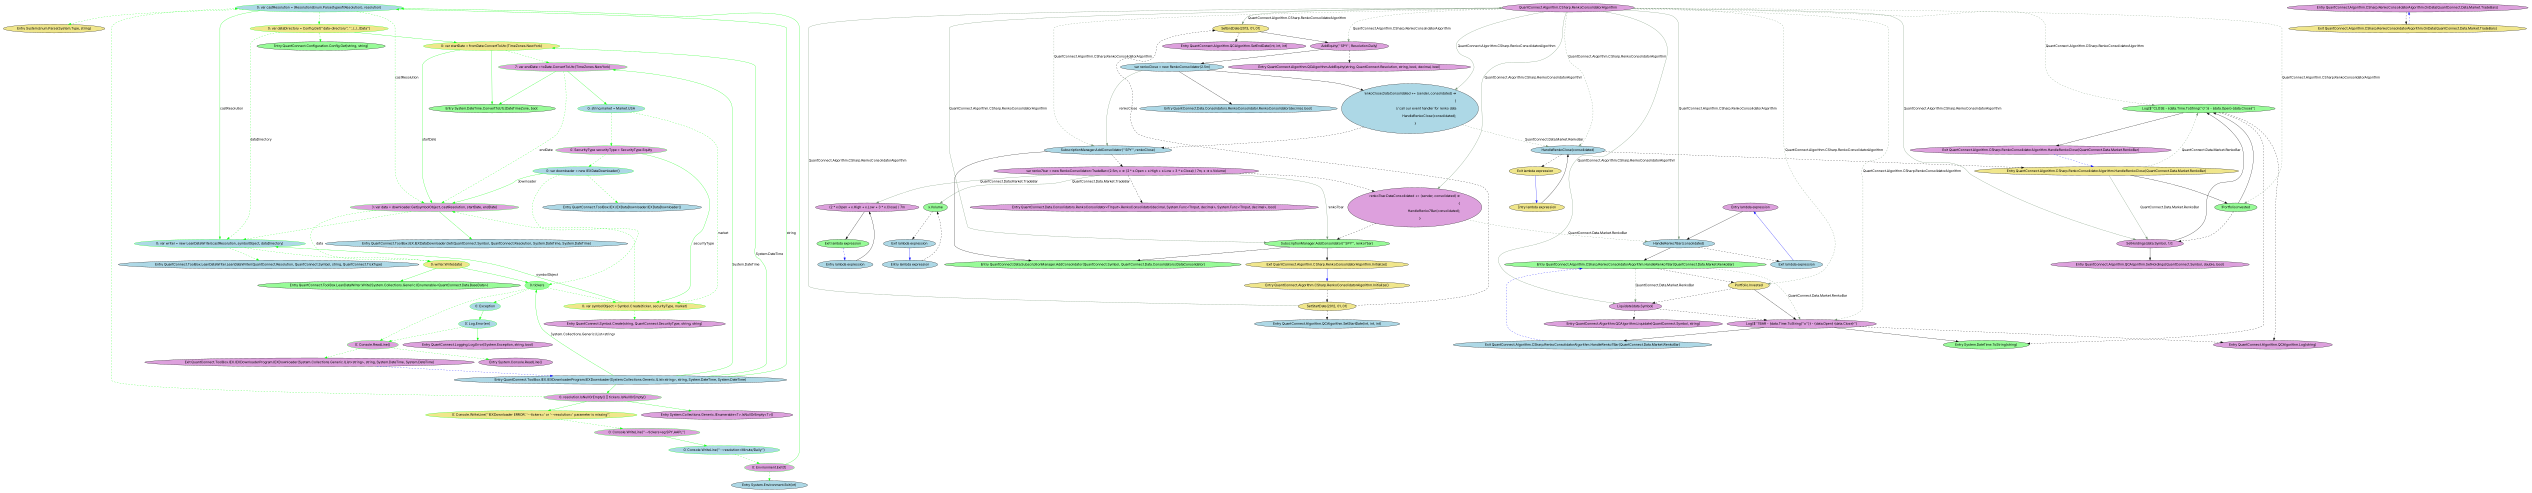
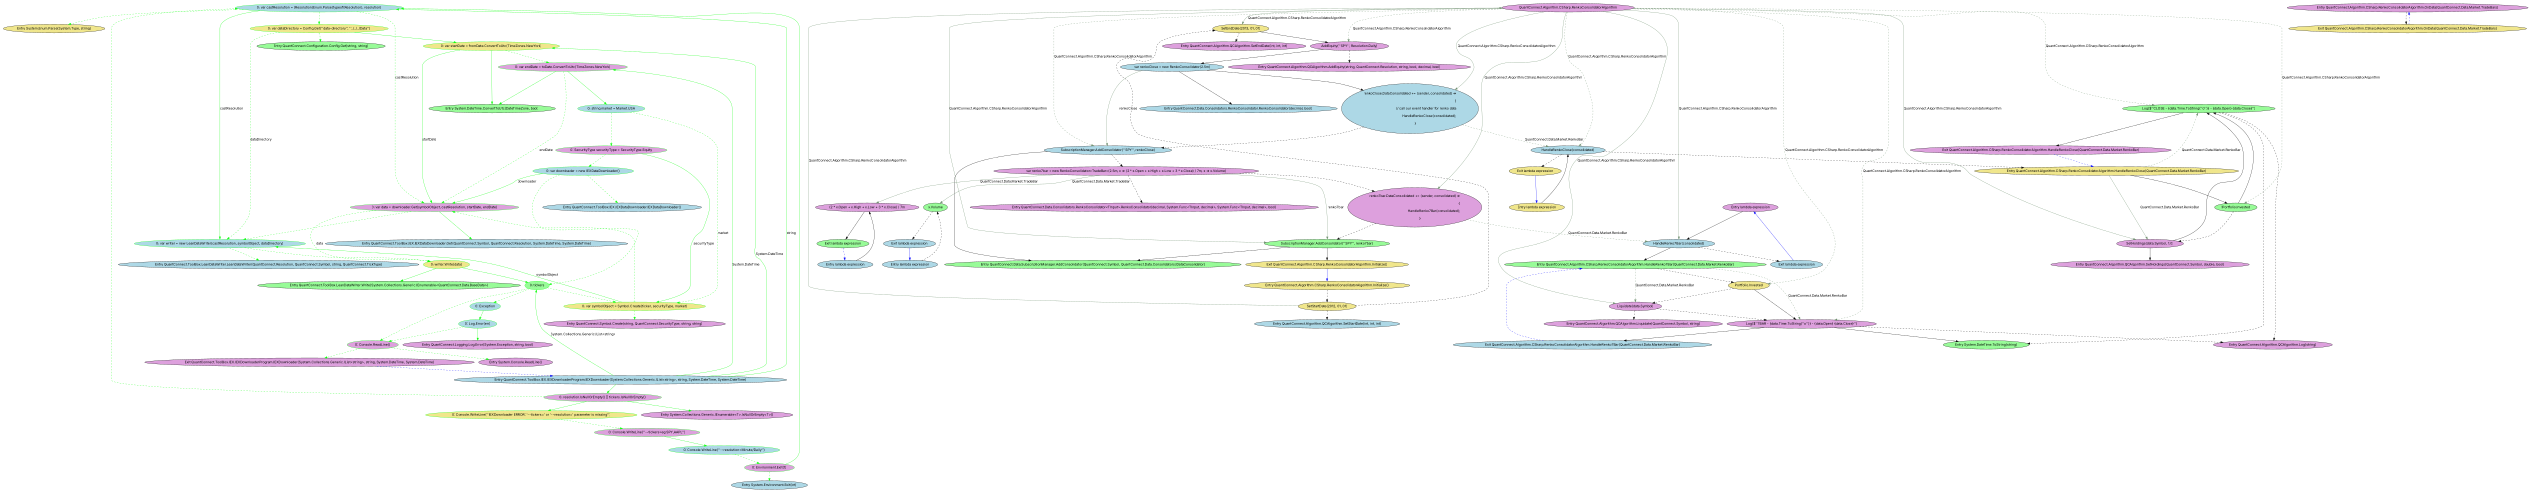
  digraph {
    fontname=Inter
    node [cluster="QuantConnect.ToolBox.IEX.IEXDownloaderProgram.IEXDownloader(System.Collections.Generic.IList<string>, string, System.DateTime, System.DateTime)" file="ToolboxArgumentParser.cs" fillcolor=plum fontname=Inter span="60-60" style=filled]
    edge [color=green fontname=Inter style=dashed]
    n1 [cluster="System.Enum.Parse(System.Type, string)" file="IEXDownloaderProgram.cs" fillcolor=khaki label="Entry System.Enum.Parse(System.Type, string)" span="0-0"]
    n2 [cluster="QuantConnect.Logging.Log.Error(System.Exception, string, bool)" file="IEXDownloaderProgram.cs" label="Entry QuantConnect.Logging.Log.Error(System.Exception, string, bool)" span="98-98"]
    n3 [cluster="System.Console.ReadLine()" file="IEXDownloaderProgram.cs" label="Entry System.Console.ReadLine()" span="0-0"]
    n4 [cluster="QuantConnect.ToolBox.IEX.IEXDataDownloader.Get(QuantConnect.Symbol, QuantConnect.Resolution, System.DateTime, System.DateTime)" file="IEXDownloaderProgram.cs" fillcolor=lightblue label="Entry QuantConnect.ToolBox.IEX.IEXDataDownloader.Get(QuantConnect.Symbol, QuantConnect.Resolution, System.DateTime, System.DateTime)" span="48-48"]
    n5 [cluster="QuantConnect.ToolBox.LeanDataWriter.LeanDataWriter(QuantConnect.Resolution, QuantConnect.Symbol, string, QuantConnect.TickType)" file="IEXDownloaderProgram.cs" fillcolor=lightblue label="Entry QuantConnect.ToolBox.LeanDataWriter.LeanDataWriter(QuantConnect.Resolution, QuantConnect.Symbol, string, QuantConnect.TickType)" span="48-48"]
    n6 [cluster="QuantConnect.ToolBox.LeanDataWriter.Write(System.Collections.Generic.IEnumerable<QuantConnect.Data.BaseData>)" file="IEXDownloaderProgram.cs" fillcolor=palegreen label="Entry QuantConnect.ToolBox.LeanDataWriter.Write(System.Collections.Generic.IEnumerable<QuantConnect.Data.BaseData>)" span="73-73"]
    n7 [cluster="QuantConnect.ToolBox.IEX.IEXDataDownloader.IEXDataDownloader()" file="IEXDownloaderProgram.cs" fillcolor=lightblue label="Entry QuantConnect.ToolBox.IEX.IEXDataDownloader.IEXDataDownloader()" span="31-31"]
    n8 [cluster="QuantConnect.Symbol.Create(string, QuantConnect.SecurityType, string, string)" file="IEXDownloaderProgram.cs" label="Entry QuantConnect.Symbol.Create(string, QuantConnect.SecurityType, string, string)" span="45-45"]
    n9 [file="IEXDownloaderProgram.cs" fillcolor=lightblue label="Entry QuantConnect.ToolBox.IEX.IEXDownloaderProgram.IEXDownloader(System.Collections.Generic.IList<string>, string, System.DateTime, System.DateTime)" span="31-31"]
    n10 [color=green community=0 file="IEXDownloaderProgram.cs" label="0: resolution.IsNullOrEmpty() || tickers.IsNullOrEmpty()" span="33-33"]
    n11 [color=green community=0 file="IEXDownloaderProgram.cs" fillcolor=lightblue label="0: var castResolution = (Resolution)Enum.Parse(typeof(Resolution), resolution)" span="43-43"]
    n12 [color=green community=0 file="IEXDownloaderProgram.cs" fillcolor=khaki label="0: var startDate = fromDate.ConvertToUtc(TimeZones.NewYork)" span="47-47"]
-   n13 [color=green community=0 file="IEXDownloaderProgram.cs" label="7: var endDate = toDate.ConvertToUtc(TimeZones.NewYork)" span="48-48"]
+   n13 [color=green community=0 file="IEXDownloaderProgram.cs" label="0: var endDate = toDate.ConvertToUtc(TimeZones.NewYork)" span="48-48"]
    n14 [color=green community=0 file="IEXDownloaderProgram.cs" fillcolor=palegreen label="0: tickers" span="56-56"]
    n15 [color=green community=0 file="IEXDownloaderProgram.cs" fillcolor=khaki label="0: Console.WriteLine(''IEXDownloader ERROR: '--tickers=' or '--resolution=' parameter is missing'')" span="35-35"]
    n16 [cluster="System.Collections.Generic.IEnumerable<T>.IsNullOrEmpty<T>()" file="IEXDownloaderProgram.cs" label="Entry System.Collections.Generic.IEnumerable<T>.IsNullOrEmpty<T>()" span="118-118"]
    n17 [color=green community=0 file="IEXDownloaderProgram.cs" fillcolor=khaki label="0: var dataDirectory = Config.Get(''data-directory'', ''../../../Data'')" span="46-46"]
    n18 [color=green community=0 file="IEXDownloaderProgram.cs" label="0: var data = downloader.Get(symbolObject, castResolution, startDate, endDate)"]
    n19 [color=green community=0 file="IEXDownloaderProgram.cs" fillcolor=lightblue label="0: var writer = new LeanDataWriter(castResolution, symbolObject, dataDirectory)" span="63-63"]
    n20 [cluster="System.DateTime.ConvertToUtc(DateTimeZone, bool)" file="IEXDownloaderProgram.cs" fillcolor=palegreen label="Entry System.DateTime.ConvertToUtc(DateTimeZone, bool)" span="619-619"]
    n21 [color=green community=0 file="IEXDownloaderProgram.cs" fillcolor=lightblue label="0: string market = Market.USA" span="51-51"]
    n22 [color=green community=0 file="IEXDownloaderProgram.cs" fillcolor=khaki label="0: var symbolObject = Symbol.Create(ticker, securityType, market)" span="59-59"]
    n23 [color=green community=0 file="IEXDownloaderProgram.cs" fillcolor=lightblue label="0: Exception" span="68-68"]
    n24 [color=green community=0 file="IEXDownloaderProgram.cs" label="0: Console.ReadLine()" span="72-72"]
    n25 [color=green community=0 file="IEXDownloaderProgram.cs" label="0: Console.WriteLine(''--tickers=eg SPY,AAPL'')" span="36-36"]
    n26 [color=green community=0 file="IEXDownloaderProgram.cs" fillcolor=lightblue label="0: Console.WriteLine(''--resolution=Minute/Daily'')" span="37-37"]
    n27 [cluster="QuantConnect.Configuration.Config.Get(string, string)" file="IEXDownloaderProgram.cs" fillcolor=palegreen label="Entry QuantConnect.Configuration.Config.Get(string, string)" span="138-138"]
    n28 [color=green community=0 file="IEXDownloaderProgram.cs" fillcolor=khaki label="0: writer.Write(data)" span="64-64"]
    n29 [color=green community=0 file="IEXDownloaderProgram.cs" label="0: Environment.Exit(1)" span="38-38"]
    n30 [cluster="System.Environment.Exit(int)" file="IEXDownloaderProgram.cs" fillcolor=lightblue label="Entry System.Environment.Exit(int)" span="0-0"]
    n31 [color=green community=0 file="IEXDownloaderProgram.cs" label="0: SecurityType securityType = SecurityType.Equity" span="52-52"]
    n32 [color=green community=0 file="IEXDownloaderProgram.cs" fillcolor=lightblue label="0: var downloader = new IEXDataDownloader()" span="54-54"]
    n33 [color=green community=0 file="IEXDownloaderProgram.cs" fillcolor=lightblue label="0: Log.Error(err)" span="70-70"]
    n34 [file="IEXDownloaderProgram.cs" label="Exit QuantConnect.ToolBox.IEX.IEXDownloaderProgram.IEXDownloader(System.Collections.Generic.IList<string>, string, System.DateTime, System.DateTime)" span="31-31"]
    n35 [cluster="lambda expression" label="Entry lambda expression" span="61-64"]
    n36 [cluster="lambda expression" fillcolor=lightblue label="HandleRenko7Bar(consolidated)" span="63-63"]
    n37 [cluster="lambda expression" fillcolor=lightblue label="Exit lambda expression" span="61-64"]
    n38 [cluster="QuantConnect.Algorithm.CSharp.RenkoConsolidatorAlgorithm.HandleRenko7Bar(QuantConnect.Data.Market.RenkoBar)" fillcolor=palegreen label="Entry QuantConnect.Algorithm.CSharp.RenkoConsolidatorAlgorithm.HandleRenko7Bar(QuantConnect.Data.Market.RenkoBar)" span="94-94"]
    n39 [cluster="lambda expression" fillcolor=lightblue label="HandleRenkoClose(consolidated)" span="49-49"]
    n40 [cluster="lambda expression" fillcolor=khaki label="Exit lambda expression" span="46-50"]
    n41 [cluster="QuantConnect.Algorithm.CSharp.RenkoConsolidatorAlgorithm.HandleRenkoClose(QuantConnect.Data.Market.RenkoBar)" fillcolor=khaki label="Entry QuantConnect.Algorithm.CSharp.RenkoConsolidatorAlgorithm.HandleRenkoClose(QuantConnect.Data.Market.RenkoBar)" span="81-81"]
    n42 [cluster="lambda expression" fillcolor=khaki label="Entry lambda expression" span="46-50"]
    n43 [cluster="QuantConnect.Algorithm.CSharp.RenkoConsolidatorAlgorithm.HandleRenkoClose(QuantConnect.Data.Market.RenkoBar)" fillcolor=palegreen label="!Portfolio.Invested" span="83-83"]
    n44 [cluster="QuantConnect.Algorithm.CSharp.RenkoConsolidatorAlgorithm.HandleRenkoClose(QuantConnect.Data.Market.RenkoBar)" label="SetHoldings(data.Symbol, 1.0)" span="85-85"]
    n45 [cluster="QuantConnect.Algorithm.CSharp.RenkoConsolidatorAlgorithm.HandleRenkoClose(QuantConnect.Data.Market.RenkoBar)" fillcolor=palegreen label="Log($''CLOSE - {data.Time.ToString(''o'')} - {data.Open} {data.Close}'')" span="87-87"]
    n46 [cluster="lambda expression" label="(2 * x.Open + x.High + x.Low + 3 * x.Close) / 7m"]
    n47 [cluster="lambda expression" fillcolor=palegreen label="Exit lambda expression"]
    n48 [cluster="lambda expression" fillcolor=lightblue label="Entry lambda expression"]
    n49 [cluster="lambda expression" fillcolor=palegreen label="x.Volume"]
    n50 [cluster="lambda expression" fillcolor=lightblue label="Exit lambda expression"]
    n51 [cluster="lambda expression" fillcolor=lightblue label="Entry lambda expression"]
    n52 [cluster="QuantConnect.Algorithm.CSharp.RenkoConsolidatorAlgorithm.HandleRenko7Bar(QuantConnect.Data.Market.RenkoBar)" fillcolor=khaki label="Portfolio.Invested" span="96-96"]
    n53 [cluster="QuantConnect.Algorithm.CSharp.RenkoConsolidatorAlgorithm.HandleRenko7Bar(QuantConnect.Data.Market.RenkoBar)" label="Liquidate(data.Symbol)" span="98-98"]
    n54 [cluster="QuantConnect.Algorithm.CSharp.RenkoConsolidatorAlgorithm.HandleRenko7Bar(QuantConnect.Data.Market.RenkoBar)" label="Log($''7BAR - {data.Time.ToString(''o'')} - {data.Open} {data.Close}'')" span="100-100"]
    n55 [cluster="QuantConnect.Algorithm.QCAlgorithm.Liquidate(QuantConnect.Symbol, string)" label="Entry QuantConnect.Algorithm.QCAlgorithm.Liquidate(QuantConnect.Symbol, string)" span="770-770"]
    n56 [cluster="QuantConnect.Algorithm.CSharp.RenkoConsolidatorAlgorithm.HandleRenko7Bar(QuantConnect.Data.Market.RenkoBar)" fillcolor=lightblue label="Exit QuantConnect.Algorithm.CSharp.RenkoConsolidatorAlgorithm.HandleRenko7Bar(QuantConnect.Data.Market.RenkoBar)" span="94-94"]
    n57 [cluster="QuantConnect.Algorithm.QCAlgorithm.Log(string)" label="Entry QuantConnect.Algorithm.QCAlgorithm.Log(string)" span="1837-1837"]
    n58 [cluster="System.DateTime.ToString(string)" fillcolor=palegreen label="Entry System.DateTime.ToString(string)" span="0-0"]
    n59 [cluster="QuantConnect.Algorithm.QCAlgorithm.SetHoldings(QuantConnect.Symbol, double, bool)" label="Entry QuantConnect.Algorithm.QCAlgorithm.SetHoldings(QuantConnect.Symbol, double, bool)" span="844-844"]
    n60 [cluster="QuantConnect.Algorithm.CSharp.RenkoConsolidatorAlgorithm.HandleRenkoClose(QuantConnect.Data.Market.RenkoBar)" label="Exit QuantConnect.Algorithm.CSharp.RenkoConsolidatorAlgorithm.HandleRenkoClose(QuantConnect.Data.Market.RenkoBar)" span="81-81"]
    n61 [cluster="QuantConnect.Algorithm.QCAlgorithm.AddEquity(string, QuantConnect.Resolution, string, bool, decimal, bool)" label="Entry QuantConnect.Algorithm.QCAlgorithm.AddEquity(string, QuantConnect.Resolution, string, bool, decimal, bool)" span="1453-1453"]
    n62 [cluster="QuantConnect.Data.SubscriptionManager.AddConsolidator(QuantConnect.Symbol, QuantConnect.Data.Consolidators.IDataConsolidator)" fillcolor=palegreen label="Entry QuantConnect.Data.SubscriptionManager.AddConsolidator(QuantConnect.Symbol, QuantConnect.Data.Consolidators.IDataConsolidator)" span="162-162"]
    n63 [cluster="QuantConnect.Algorithm.QCAlgorithm.SetEndDate(int, int, int)" label="Entry QuantConnect.Algorithm.QCAlgorithm.SetEndDate(int, int, int)" span="1197-1197"]
    n64 [cluster="QuantConnect.Data.Consolidators.RenkoConsolidator.RenkoConsolidator(decimal, bool)" fillcolor=lightblue label="Entry QuantConnect.Data.Consolidators.RenkoConsolidator.RenkoConsolidator(decimal, bool)" span="81-81"]
    n65 [cluster="QuantConnect.Algorithm.CSharp.RenkoConsolidatorAlgorithm.OnData(QuantConnect.Data.Market.TradeBars)" label="Entry QuantConnect.Algorithm.CSharp.RenkoConsolidatorAlgorithm.OnData(QuantConnect.Data.Market.TradeBars)" span="73-73"]
    n66 [cluster="QuantConnect.Algorithm.CSharp.RenkoConsolidatorAlgorithm.OnData(QuantConnect.Data.Market.TradeBars)" fillcolor=khaki label="Exit QuantConnect.Algorithm.CSharp.RenkoConsolidatorAlgorithm.OnData(QuantConnect.Data.Market.TradeBars)" span="73-73"]
    n67 [cluster="QuantConnect.Data.Consolidators.RenkoConsolidator<TInput>.RenkoConsolidator(decimal, System.Func<TInput, decimal>, System.Func<TInput, decimal>, bool)" label="Entry QuantConnect.Data.Consolidators.RenkoConsolidator<TInput>.RenkoConsolidator(decimal, System.Func<TInput, decimal>, System.Func<TInput, decimal>, bool)" span="401-401"]
    n68 [cluster="QuantConnect.Algorithm.QCAlgorithm.SetStartDate(int, int, int)" fillcolor=lightblue label="Entry QuantConnect.Algorithm.QCAlgorithm.SetStartDate(int, int, int)" span="1172-1172"]
    n69 [cluster="QuantConnect.Algorithm.CSharp.RenkoConsolidatorAlgorithm.Initialize()" fillcolor=khaki label="Entry QuantConnect.Algorithm.CSharp.RenkoConsolidatorAlgorithm.Initialize()" span="34-34"]
    n70 [cluster="QuantConnect.Algorithm.CSharp.RenkoConsolidatorAlgorithm.Initialize()" fillcolor=khaki label="SetStartDate(2012, 01, 01)" span="36-36"]
    n71 [cluster="QuantConnect.Algorithm.CSharp.RenkoConsolidatorAlgorithm.Initialize()" fillcolor=khaki label="SetEndDate(2013, 01, 01)" span="37-37"]
    n72 [label="QuantConnect.Algorithm.CSharp.RenkoConsolidatorAlgorithm" cluster="" span=""]
    n73 [cluster="QuantConnect.Algorithm.CSharp.RenkoConsolidatorAlgorithm.Initialize()" label="AddEquity(''SPY'', Resolution.Daily)" span="39-39"]
    n74 [cluster="QuantConnect.Algorithm.CSharp.RenkoConsolidatorAlgorithm.Initialize()" fillcolor=lightblue label="var renkoClose = new RenkoConsolidator(2.5m)" span="45-45"]
    n75 [cluster="QuantConnect.Algorithm.CSharp.RenkoConsolidatorAlgorithm.Initialize()" fillcolor=lightblue label="renkoClose.DataConsolidated += (sender, consolidated) =>\r\n            {\r\n                // call our event handler for renko data\r\n                HandleRenkoClose(consolidated);\r\n            }" span="46-50"]
    n76 [cluster="QuantConnect.Algorithm.CSharp.RenkoConsolidatorAlgorithm.Initialize()" fillcolor=lightblue label="SubscriptionManager.AddConsolidator(''SPY'', renkoClose)" span="53-53"]
    n77 [cluster="QuantConnect.Algorithm.CSharp.RenkoConsolidatorAlgorithm.Initialize()" label="var renko7bar = new RenkoConsolidator<TradeBar>(2.5m, x => (2 * x.Open + x.High + x.Low + 3 * x.Close) / 7m, x => x.Volume)"]
    n78 [cluster="QuantConnect.Algorithm.CSharp.RenkoConsolidatorAlgorithm.Initialize()" label="renko7bar.DataConsolidated += (sender, consolidated) =>\r\n            {\r\n                HandleRenko7Bar(consolidated);\r\n            }" span="61-64"]
    n79 [cluster="QuantConnect.Algorithm.CSharp.RenkoConsolidatorAlgorithm.Initialize()" fillcolor=palegreen label="SubscriptionManager.AddConsolidator(''SPY'', renko7bar)" span="67-67"]
    n80 [cluster="QuantConnect.Algorithm.CSharp.RenkoConsolidatorAlgorithm.Initialize()" fillcolor=khaki label="Exit QuantConnect.Algorithm.CSharp.RenkoConsolidatorAlgorithm.Initialize()" span="34-34"]
    n9 -> n10 [style=solid]
    n9 -> n11 [label=string style=solid]
    n9 -> n12 [label="System.DateTime" style=solid]
    n9 -> n13 [label="System.DateTime" style=solid]
    n9 -> n14 [label="System.Collections.Generic.IList<string>" style=solid]
    n10 -> n11
    n10 -> n15 [style=solid]
    n10 -> n16 [style=solid]
    n11 -> n1
    n11 -> n17
    n11 -> n18 [label=castResolution]
    n11 -> n19 [label=castResolution style=solid]
    n12 -> n13
    n12 -> n18 [label=startDate style=solid]
    n12 -> n20 [style=solid]
    n13 -> n18 [label=endDate]
    n13 -> n20 [style=solid]
    n13 -> n21 [style=solid]
    n14 -> n22
    n14 -> n23
    n14 -> n24
    n15 -> n25
    n17 -> n12 [style=solid]
    n17 -> n19 [label=dataDirectory]
    n17 -> n27
    n18 -> n4 [style=solid]
    n18 -> n19
    n18 -> n28 [label=data]
    n19 -> n5
    n19 -> n28
    n21 -> n22 [label=market]
    n21 -> n31
    n22 -> n8
    n22 -> n18
    n22 -> n19 [label=symbolObject style=solid]
    n23 -> n33 [style=solid]
    n24 -> n3
    n24 -> n34
    n25 -> n26 [style=solid]
    n26 -> n29
    n28 -> n6 [style=solid]
    n28 -> n14 [style=solid]
    n29 -> n11 [style=solid]
    n29 -> n30
    n31 -> n22 [label=securityType style=solid]
    n31 -> n32
    n32 -> n7
    n32 -> n14
    n32 -> n18 [label=downloader style=solid]
    n33 -> n2 [style=solid]
    n33 -> n24
    n34 -> n9 [color=blue]
    n35 -> n36 [style=solid color=""]
    n36 -> n37 [color=""]
    n36 -> n38 [style=solid color=""]
    n37 -> n35 [color=blue style=solid]
    n38 -> n52 [color=""]
    n38 -> n53 [color=darkseagreen4 label="QuantConnect.Data.Market.RenkoBar"]
    n38 -> n54 [color=darkseagreen4 label="QuantConnect.Data.Market.RenkoBar"]
    n39 -> n40 [color=""]
    n39 -> n41 [color=""]
    n40 -> n42 [color=blue style=solid]
    n41 -> n43 [style=solid color=""]
    n41 -> n44 [color=darkseagreen4 label="QuantConnect.Data.Market.RenkoBar" style=solid]
    n41 -> n45 [color=darkseagreen4 label="QuantConnect.Data.Market.RenkoBar"]
    n42 -> n39 [style=solid color=""]
    n43 -> n44 [color=""]
    n43 -> n45 [style=solid color=""]
    n44 -> n45 [style=solid color=""]
    n44 -> n59 [style=solid color=""]
    n45 -> n57 [color=""]
    n45 -> n58 [color=""]
    n45 -> n60 [style=solid color=""]
    n46 -> n47 [style=solid color=""]
    n47 -> n48 [color=blue]
    n48 -> n46 [style=solid color=""]
    n49 -> n50 [color=""]
    n50 -> n51 [color=blue style=solid]
    n51 -> n49 [color=""]
    n52 -> n53 [color=""]
    n52 -> n54 [style=solid color=""]
    n53 -> n54 [color=""]
    n53 -> n55 [color=""]
    n54 -> n56 [style=solid color=""]
    n54 -> n57 [color=""]
    n54 -> n58 [style=solid color=""]
    n56 -> n38 [color=blue]
    n60 -> n41 [color=blue]
    n65 -> n66 [color=""]
    n66 -> n65 [color=blue]
    n69 -> n70 [color=""]
    n70 -> n68 [color=""]
    n70 -> n71 [color=""]
    n70 -> n72 [color=darkseagreen4 label="QuantConnect.Algorithm.CSharp.RenkoConsolidatorAlgorithm" style=solid]
    n71 -> n63 [color=""]
    n71 -> n73 [style=solid color=""]
    n72 -> n36 [color=darkseagreen4 label="QuantConnect.Algorithm.CSharp.RenkoConsolidatorAlgorithm" style=solid]
    n72 -> n39 [color=darkseagreen4 label="QuantConnect.Algorithm.CSharp.RenkoConsolidatorAlgorithm"]
    n72 -> n43 [color=darkseagreen4 label="QuantConnect.Algorithm.CSharp.RenkoConsolidatorAlgorithm"]
    n72 -> n44 [color=darkseagreen4 label="QuantConnect.Algorithm.CSharp.RenkoConsolidatorAlgorithm" style=solid]
    n72 -> n45 [color=darkseagreen4 label="QuantConnect.Algorithm.CSharp.RenkoConsolidatorAlgorithm"]
    n72 -> n52 [color=darkseagreen4 label="QuantConnect.Algorithm.CSharp.RenkoConsolidatorAlgorithm"]
    n72 -> n53 [color=darkseagreen4 label="QuantConnect.Algorithm.CSharp.RenkoConsolidatorAlgorithm" style=solid]
    n72 -> n54 [color=darkseagreen4 label="QuantConnect.Algorithm.CSharp.RenkoConsolidatorAlgorithm"]
    n72 -> n71 [color=darkseagreen4 label="QuantConnect.Algorithm.CSharp.RenkoConsolidatorAlgorithm" style=solid]
    n72 -> n73 [color=darkseagreen4 label="QuantConnect.Algorithm.CSharp.RenkoConsolidatorAlgorithm"]
    n72 -> n75 [color=darkseagreen4 label="QuantConnect.Algorithm.CSharp.RenkoConsolidatorAlgorithm" style=solid]
    n72 -> n76 [color=darkseagreen4 label="QuantConnect.Algorithm.CSharp.RenkoConsolidatorAlgorithm"]
    n72 -> n78 [color=darkseagreen4 label="QuantConnect.Algorithm.CSharp.RenkoConsolidatorAlgorithm" style=solid]
    n72 -> n79 [color=darkseagreen4 label="QuantConnect.Algorithm.CSharp.RenkoConsolidatorAlgorithm" style=solid]
    n73 -> n61 [color=""]
    n73 -> n74 [style=solid color=""]
    n74 -> n64 [style=solid color=""]
    n74 -> n75 [style=solid color=""]
    n74 -> n76 [color=darkseagreen4 label=renkoClose style=solid]
    n75 -> n39 [color=darkseagreen4 label="QuantConnect.Data.Market.RenkoBar"]
    n75 -> n76 [color=""]
    n76 -> n62 [style=solid color=""]
    n76 -> n77 [color=""]
    n77 -> n46 [color=darkseagreen4 label="QuantConnect.Data.Market.TradeBar" style=solid]
    n77 -> n49 [color=darkseagreen4 label="QuantConnect.Data.Market.TradeBar" style=solid]
    n77 -> n67 [color=""]
    n77 -> n78 [color=""]
    n77 -> n79 [color=darkseagreen4 label=renko7bar style=solid]
    n78 -> n36 [color=darkseagreen4 label="QuantConnect.Data.Market.RenkoBar"]
    n78 -> n79 [color=""]
    n79 -> n62 [style=solid color=""]
    n79 -> n80 [style=solid color=""]
    n80 -> n69 [color=blue style=solid]
  }
